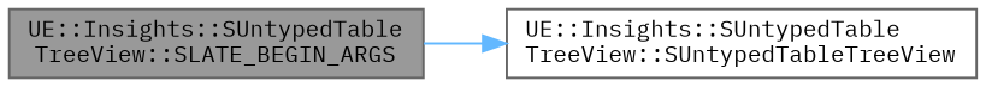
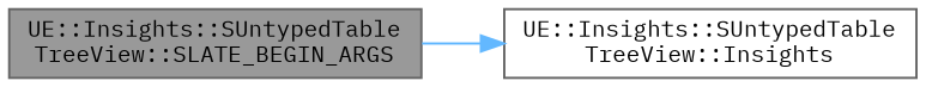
  digraph {
    rankdir=LR
    fontname="IBM Plex Mono"
    node [fontname="IBM Plex Mono" fontsize=10 shape=box style=filled]
    n1 [color=gray40 fillcolor=grey60 fontcolor=black height=0.2 label="UE::Insights::SUntypedTable\lTreeView::SLATE_BEGIN_ARGS" width=0.4]
-   n2 [color=grey40 fillcolor=white height=0.2 label="UE::Insights::SUntypedTable\lTreeView::SUntypedTableTreeView" width=0.4]
+   n2 [color=grey40 fillcolor=white height=0.2 label="UE::Insights::SUntypedTable\lTreeView::Insights" width=0.4]
    n1 -> n2 [color=steelblue1 fontname="IBM Plex Mono" fontsize=10 labelfontname=Helvetica labelfontsize=10 style=solid]
  }
